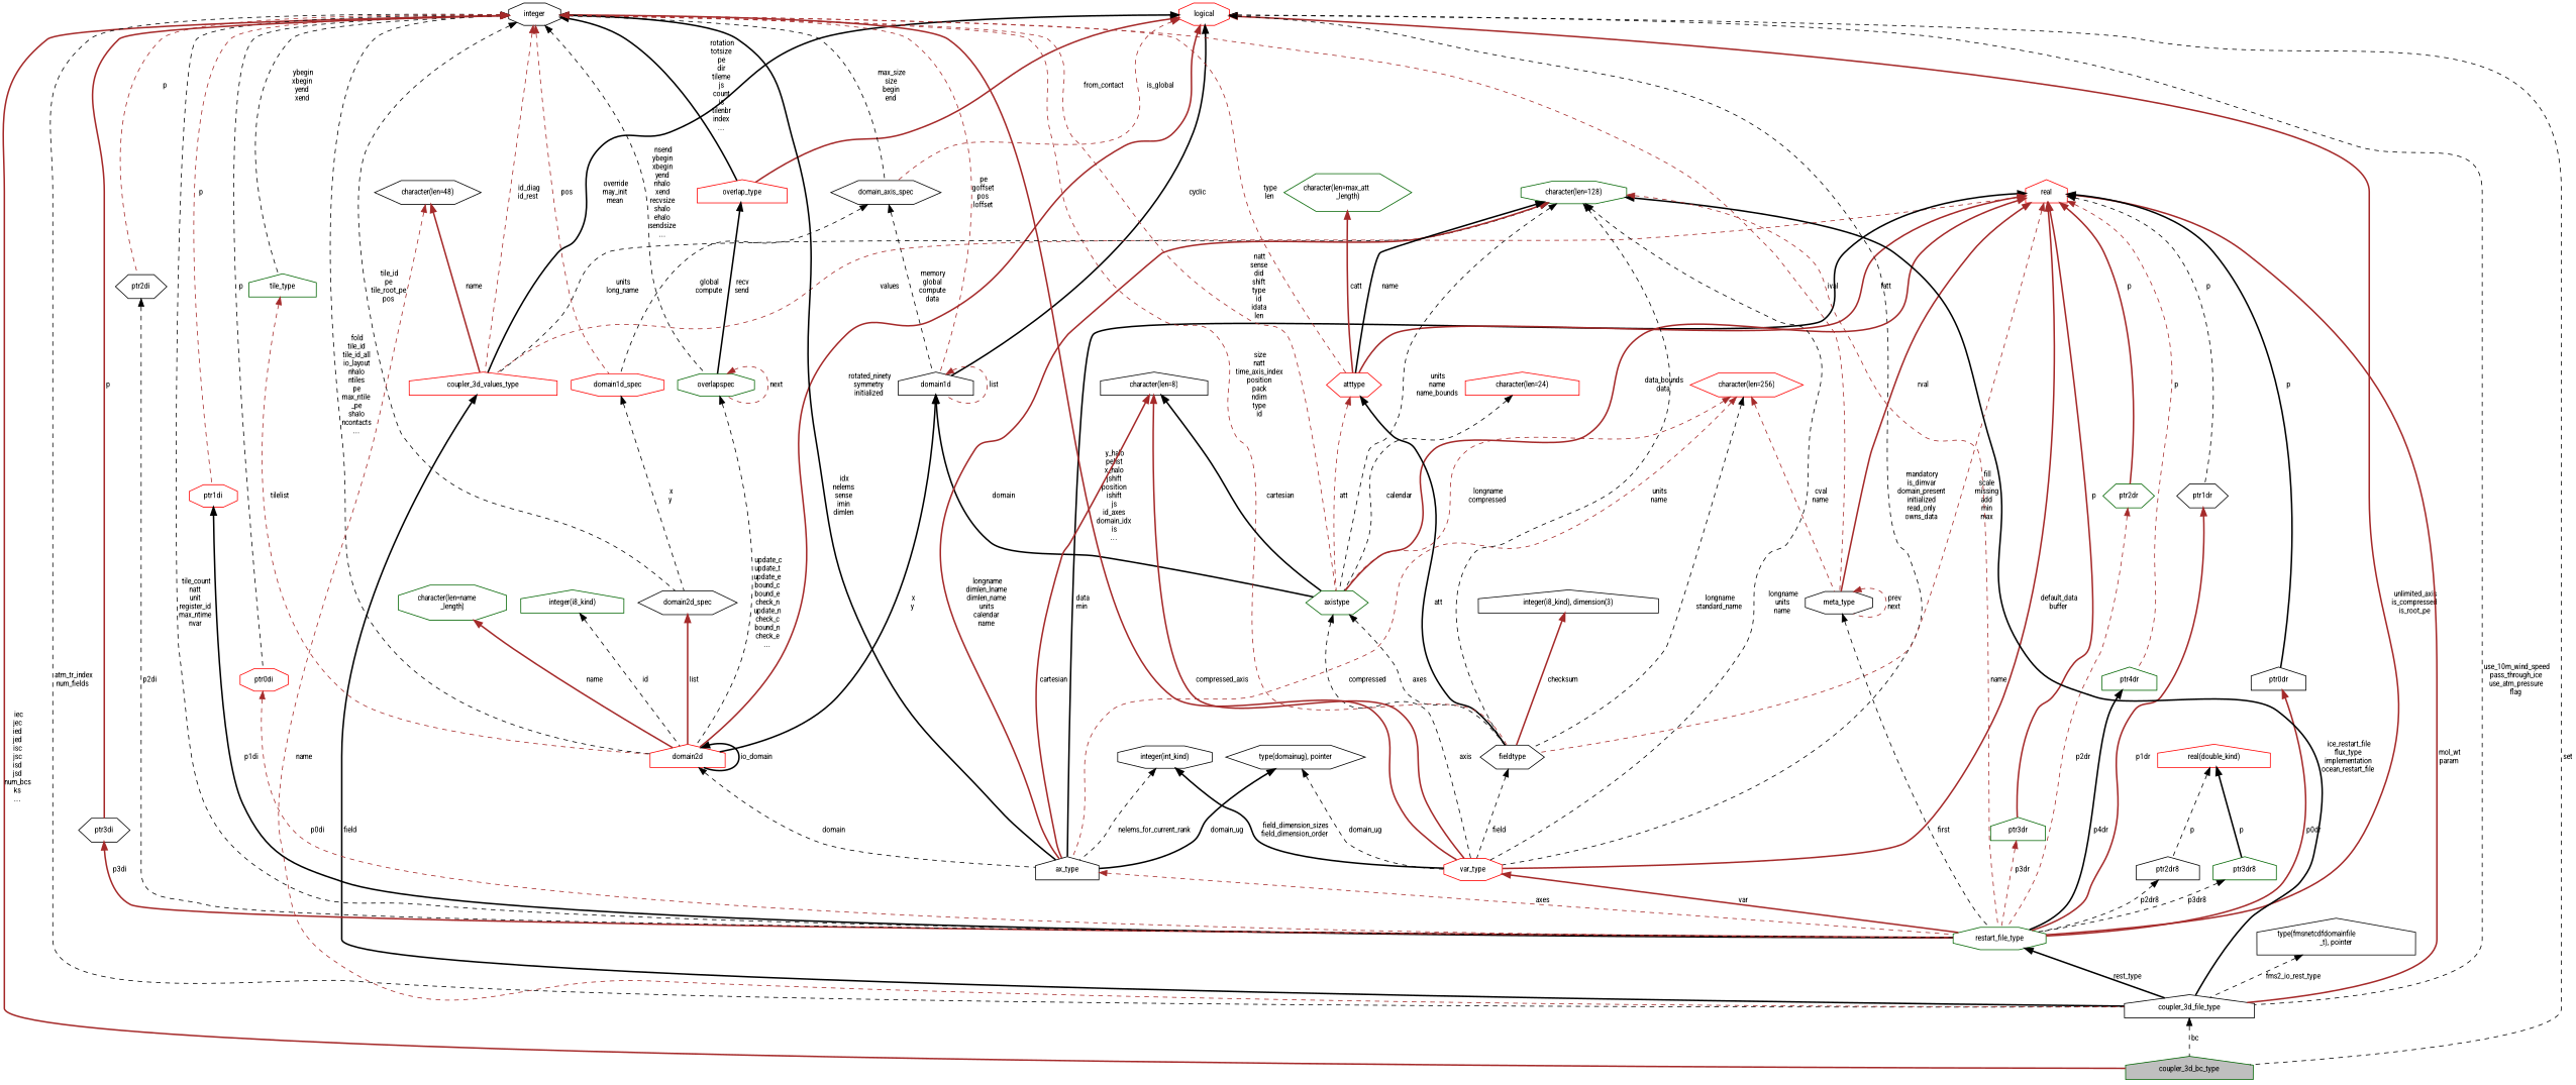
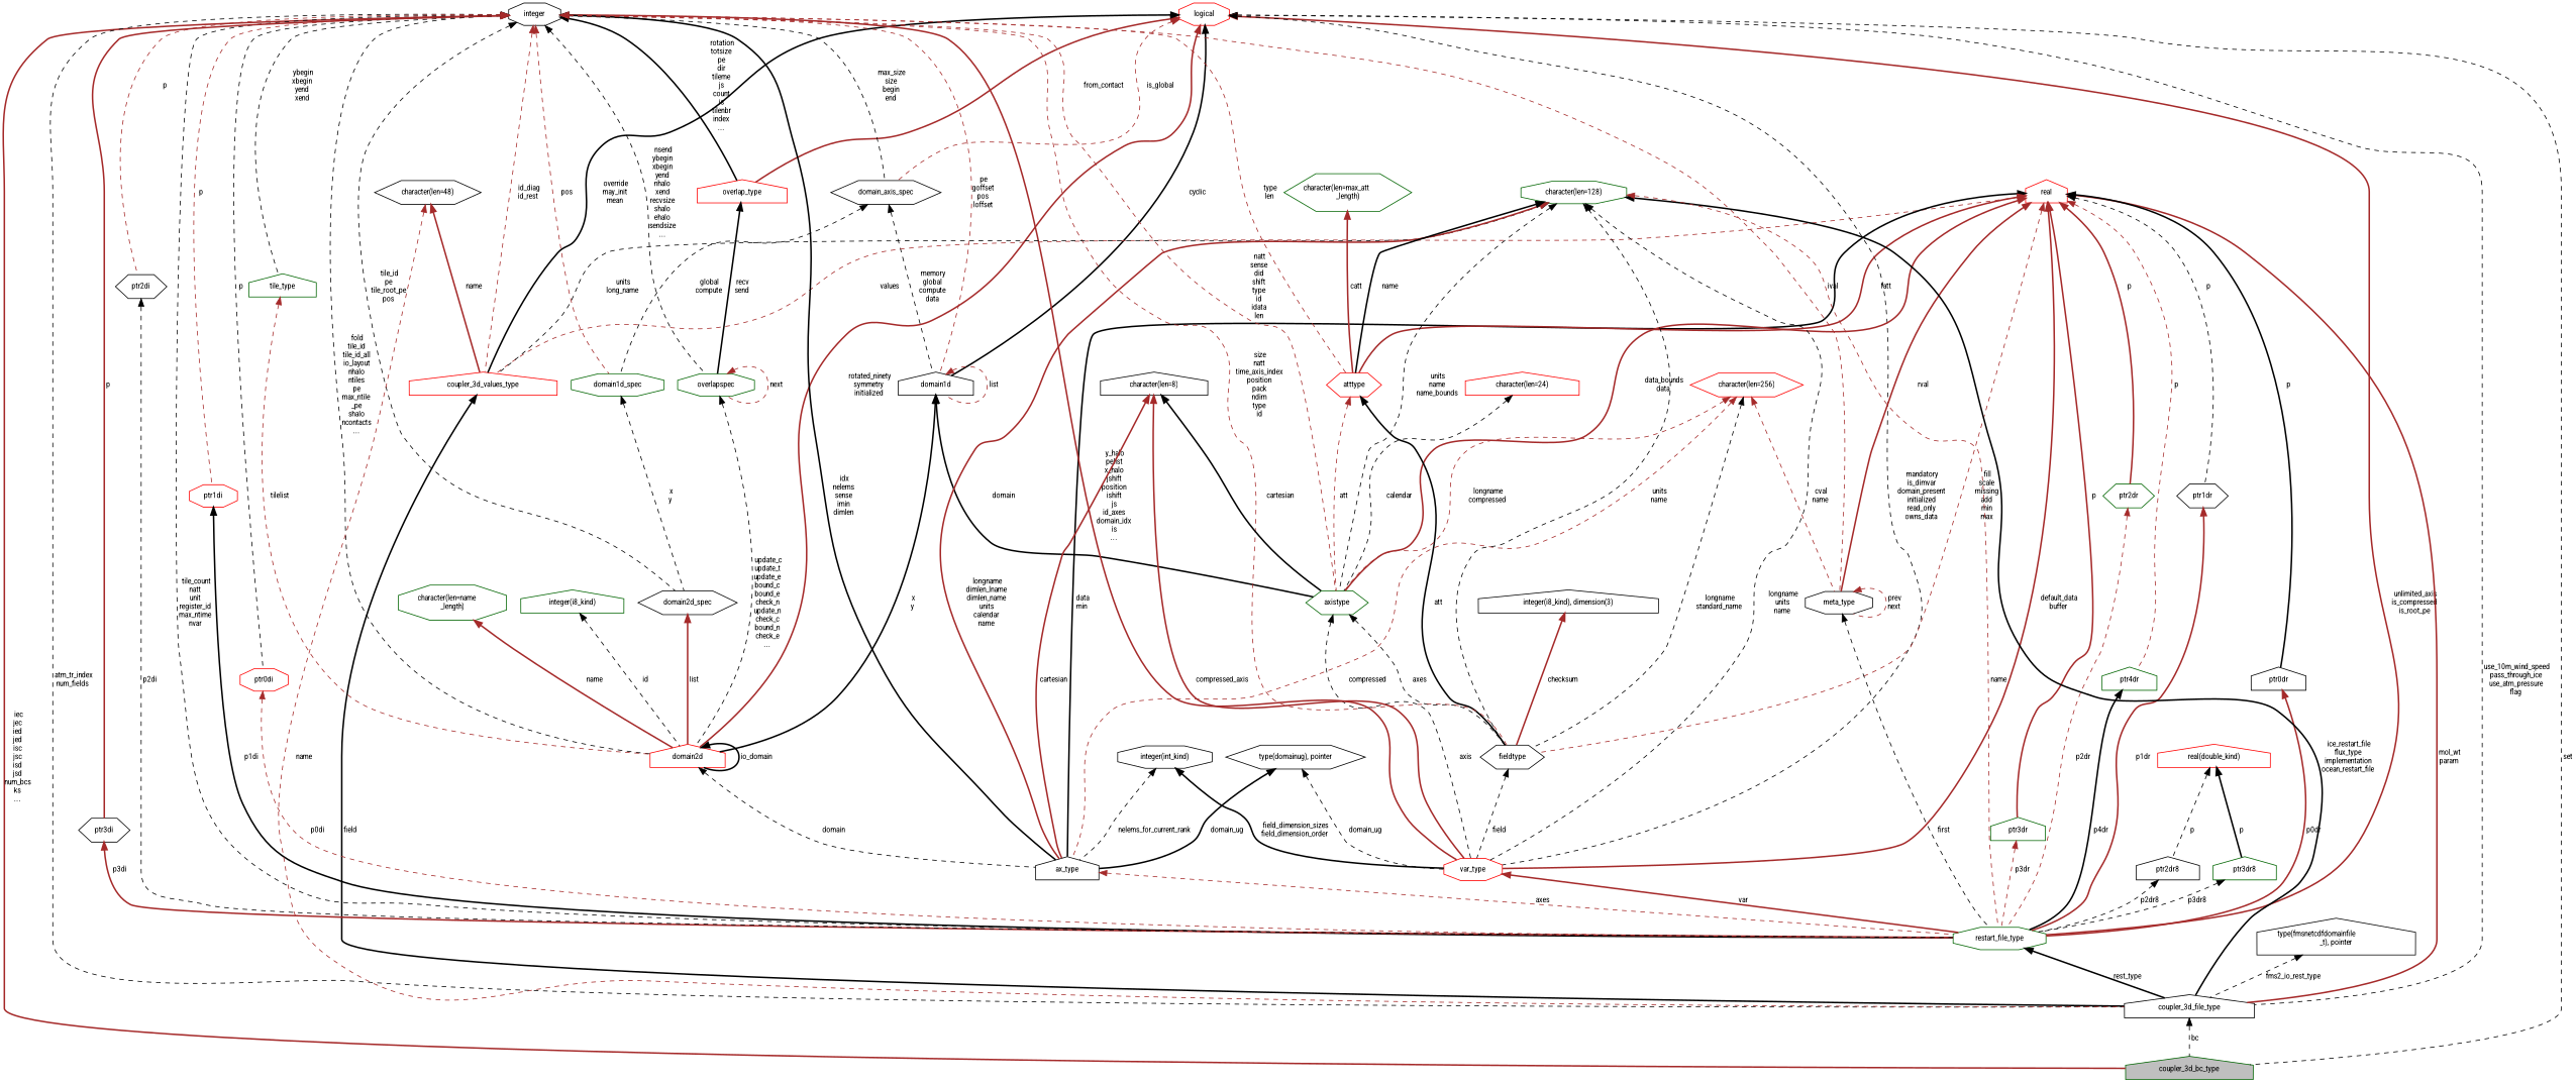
  digraph {
    fontname="Roboto Condensed"
    rankdir=TB
    node [color=black fillcolor=white fontname="Roboto Condensed" fontsize=10 shape=house style=filled]
    edge [color=black dir=back fontname="Roboto Condensed" fontsize=10 labelfontname=Helvetica labelfontsize=10 style=dashed]
    n1 [color=darkgreen fillcolor=grey75 fontcolor=black height=0.2 label=coupler_3d_bc_type width=0.4]
    n2 [color=red height=0.2 label=logical shape=octagon width=0.4]
    n3 [height=0.2 label=coupler_3d_file_type width=0.4]
    n4 [color=darkgreen height=0.2 label=restart_file_type shape=octagon width=0.4]
    n5 [color=red height=0.2 label=domain2d width=0.4]
    n6 [height=0.2 label=domain1d width=0.4]
    n7 [height=0.2 label=domain_axis_spec shape=hexagon width=0.4]
    n8 [color=red height=0.2 label=overlap_type width=0.4]
    n9 [color=red height=0.2 label=var_type shape=octagon width=0.4]
    n10 [color=red height=0.2 label=coupler_3d_values_type width=0.4]
    n11 [height=0.2 label=ax_type width=0.4]
    n12 [color=darkgreen height=0.2 label=axistype shape=hexagon width=0.4]
-   n13 [color=red height=0.2 label=domain1d_spec shape=octagon width=0.4]
+   n13 [color=darkgreen height=0.2 label=domain1d_spec shape=octagon width=0.4]
    n14 [color=darkgreen height=0.2 label=overlapspec shape=octagon width=0.4]
    n15 [height=0.2 label=ptr2dr8 width=0.4]
    n16 [color=red height=0.2 label="real(double_kind)" width=0.4]
    n17 [color=darkgreen height=0.2 label=ptr3dr8 width=0.4]
    n18 [height=0.2 label=ptr1dr shape=hexagon width=0.4]
    n19 [color=red height=0.2 label=real width=0.4]
    n20 [height=0.2 label=ptr0dr width=0.4]
    n21 [height=0.2 label=meta_type shape=octagon width=0.4]
    n22 [color=darkgreen height=0.2 label=ptr3dr width=0.4]
    n23 [color=darkgreen height=0.2 label=ptr2dr shape=hexagon width=0.4]
    n24 [color=darkgreen height=0.2 label=ptr4dr width=0.4]
    n25 [height=0.2 label=fieldtype shape=hexagon width=0.4]
    n26 [color=red height=0.2 label=atttype shape=hexagon width=0.4]
    n27 [color=red height=0.2 label="character(len=256)" shape=hexagon width=0.4]
    n28 [height=0.2 label=integer shape=octagon width=0.4]
    n29 [height=0.2 label=domain2d_spec shape=hexagon width=0.4]
    n30 [color=darkgreen height=0.2 label=tile_type width=0.4]
    n31 [color=red height=0.2 label=ptr1di shape=octagon width=0.4]
    n32 [color=red height=0.2 label=ptr0di shape=octagon width=0.4]
    n33 [height=0.2 label=ptr3di shape=hexagon width=0.4]
    n34 [height=0.2 label=ptr2di shape=hexagon width=0.4]
    n35 [height=0.2 label="type(domainug), pointer" shape=hexagon width=0.4]
    n36 [color=darkgreen height=0.2 label="integer(i8_kind)" width=0.4]
    n37 [color=darkgreen height=0.2 label="character(len=name\l_length)" shape=octagon width=0.4]
    n38 [height=0.2 label="integer(int_kind)" shape=octagon width=0.4]
    n39 [height=0.2 label="character(len=8)" width=0.4]
    n40 [color=darkgreen height=0.2 label="character(len=128)" shape=octagon width=0.4]
    n41 [height=0.2 label="integer(i8_kind), dimension(3)" width=0.4]
    n42 [color=darkgreen height=0.2 label="character(len=max_att\l_length)" shape=hexagon width=0.4]
    n43 [color=red height=0.2 label="character(len=24)" width=0.4]
    n44 [height=0.2 label="character(len=48)" shape=hexagon width=0.4]
    n45 [height=0.2 label="type(fmsnetcdfdomainfile\l_t), pointer" width=0.4]
    n2 -> n1 [label=" set"]
    n2 -> n3 [label=" use_10m_wind_speed\npass_through_ice\nuse_atm_pressure\nflag"]
    n2 -> n4 [color=brown label=" unlimited_axis\nis_compressed\nis_root_pe" style=bold]
    n2 -> n5 [color=brown label=" rotated_ninety\nsymmetry\ninitialized" style=bold]
    n2 -> n6 [label=" cyclic" style=bold]
    n2 -> n7 [color=brown label=" is_global"]
    n2 -> n8 [color=brown label=" from_contact" style=bold]
    n2 -> n9 [label=" mandatory\nis_dimvar\ndomain_present\ninitialized\nread_only\nowns_data"]
    n2 -> n10 [label=" override\nmay_init\nmean" style=bold]
    n3 -> n1 [label=" bc"]
    n4 -> n3 [label=" rest_type" style=bold]
    n5 -> n5 [label=" io_domain" style=bold]
    n5 -> n11 [label=" domain"]
    n6 -> n5 [label=" x\ny" style=bold]
    n6 -> n6 [color=brown label=" list"]
    n6 -> n12 [label=" domain" style=bold]
    n7 -> n6 [label=" memory\nglobal\ncompute\ndata"]
    n7 -> n13 [label=" global\ncompute"]
    n8 -> n14 [label=" recv\nsend" style=bold]
    n9 -> n4 [color=brown label=" var" style=bold]
    n10 -> n3 [label=" field" style=bold]
    n11 -> n4 [color=brown label=" axes"]
    n12 -> n9 [label=" axis"]
    n12 -> n25 [label=" axes"]
    n13 -> n29 [label=" x\ny"]
    n14 -> n5 [label=" update_c\nupdate_t\nupdate_e\nbound_c\nbound_e\ncheck_n\nupdate_n\ncheck_c\nbound_n\ncheck_e\n..."]
    n14 -> n14 [color=brown label=" next"]
    n15 -> n4 [label=" p2dr8"]
    n16 -> n15 [label=" p"]
    n16 -> n17 [label=" p" style=bold]
    n17 -> n4 [label=" p3dr8"]
    n18 -> n4 [color=brown label=" p1dr" style=bold]
    n19 -> n3 [color=brown label=" mol_wt\nparam" style=bold]
    n19 -> n9 [color=brown label=" default_data\nbuffer" style=bold]
    n19 -> n10 [color=brown label=" values"]
    n19 -> n11 [label=" data\nmin" style=bold]
    n19 -> n12 [color=brown label=" data_bounds\ndata" style=bold]
    n19 -> n18 [label=" p"]
    n19 -> n20 [label=" p" style=bold]
    n19 -> n21 [color=brown label=" rval" style=bold]
    n19 -> n22 [color=brown label=" p" style=bold]
    n19 -> n23 [color=brown label=" p" style=bold]
    n19 -> n24 [color=brown label=" p"]
    n19 -> n25 [color=brown label=" fill\nscale\nmissing\nadd\nmin\nmax"]
    n19 -> n26 [color=brown label=" fatt" style=bold]
    n20 -> n4 [color=brown label=" p0dr" style=bold]
    n21 -> n4 [label=" first"]
    n21 -> n21 [color=brown label=" prev\nnext"]
    n22 -> n4 [color=brown label=" p3dr"]
    n23 -> n4 [color=brown label=" p2dr"]
    n24 -> n4 [label=" p4dr" style=bold]
    n25 -> n9 [label=" field"]
    n26 -> n12 [color=brown label=" att"]
    n26 -> n25 [label=" att" style=bold]
    n27 -> n11 [color=brown label=" compressed"]
    n27 -> n12 [color=brown label=" longname\ncompressed"]
    n27 -> n21 [color=brown label=" cval\nname"]
    n27 -> n25 [label=" longname\nstandard_name"]
    n28 -> n1 [color=brown label=" iec\njec\nied\njed\nisc\njsc\nisd\njsd\nnum_bcs\nks\n..." style=bold]
    n28 -> n3 [label=" atm_tr_index\nnum_fields"]
    n28 -> n4 [label=" tile_count\nnatt\nunit\nregister_id\nmax_ntime\nnvar"]
    n28 -> n5 [label=" fold\ntile_id\ntile_id_all\nio_layout\nnhalo\nntiles\npe\nmax_ntile\l_pe\nshalo\nncontacts\n..."]
    n28 -> n6 [color=brown label=" pe\ngoffset\npos\nloffset"]
    n28 -> n7 [label=" max_size\nsize\nbegin\nend"]
    n28 -> n8 [label=" rotation\ntotsize\npe\ndir\ntileme\njs\ncount\nis\ntilenbr\nindex\n..." style=bold]
    n28 -> n9 [color=brown label=" y_halo\npelist\nx_halo\njshift\nposition\nishift\njs\nid_axes\ndomain_idx\nis\n..." style=bold]
    n28 -> n10 [color=brown label=" id_diag\nid_rest"]
    n28 -> n11 [label=" idx\nnelems\nsense\nimin\ndimlen" style=bold]
    n28 -> n12 [color=brown label=" natt\nsense\ndid\nshift\ntype\nid\nidata\nlen"]
    n28 -> n13 [color=brown label=" pos"]
    n28 -> n14 [label=" nsend\nybegin\nxbegin\nyend\nnhalo\nxend\nrecvsize\nshalo\nehalo\nsendsize\n..."]
    n28 -> n21 [color=brown label=" ival"]
    n28 -> n25 [color=brown label=" size\nnatt\ntime_axis_index\nposition\npack\nndim\ntype\nid"]
    n28 -> n26 [color=brown label=" type\nlen"]
    n28 -> n29 [label=" tile_id\npe\ntile_root_pe\npos"]
    n28 -> n30 [label=" ybegin\nxbegin\nyend\nxend"]
    n28 -> n31 [color=brown label=" p"]
    n28 -> n32 [label=" p"]
    n28 -> n33 [color=brown label=" p" style=bold]
    n28 -> n34 [color=brown label=" p"]
    n29 -> n5 [color=brown label=" list" style=bold]
    n30 -> n5 [color=brown label=" tilelist"]
    n31 -> n4 [label=" p1di" style=bold]
    n32 -> n4 [color=brown label=" p0di"]
    n33 -> n4 [color=brown label=" p3di" style=bold]
    n34 -> n4 [label=" p2di"]
    n35 -> n9 [label=" domain_ug"]
    n35 -> n11 [label=" domain_ug" style=bold]
    n36 -> n5 [label=" id"]
    n37 -> n5 [color=brown label=" name" style=bold]
    n38 -> n9 [label=" field_dimension_sizes\nfield_dimension_order" style=bold]
    n38 -> n11 [label=" nelems_for_current_rank"]
    n39 -> n9 [color=brown label=" compressed_axis" style=bold]
    n39 -> n11 [color=brown label=" cartesian" style=bold]
    n39 -> n12 [label=" cartesian" style=bold]
    n40 -> n3 [label=" ice_restart_file\nflux_type\nimplementation\nocean_restart_file" style=bold]
    n40 -> n4 [color=brown label=" name"]
    n40 -> n9 [label=" longname\nunits\nname"]
    n40 -> n10 [label=" units\nlong_name"]
    n40 -> n11 [color=brown label=" longname\ndimlen_lname\ndimlen_name\nunits\ncalendar\nname" style=bold]
    n40 -> n12 [label=" units\nname\nname_bounds"]
    n40 -> n25 [label=" units\nname"]
    n40 -> n26 [label=" name" style=bold]
    n41 -> n25 [color=brown label=" checksum" style=bold]
    n42 -> n26 [color=brown label=" catt" style=bold]
    n43 -> n12 [label=" calendar"]
    n44 -> n3 [color=brown label=" name"]
    n44 -> n10 [color=brown label=" name" style=bold]
    n45 -> n3 [label=" fms2_io_rest_type"]
  }
